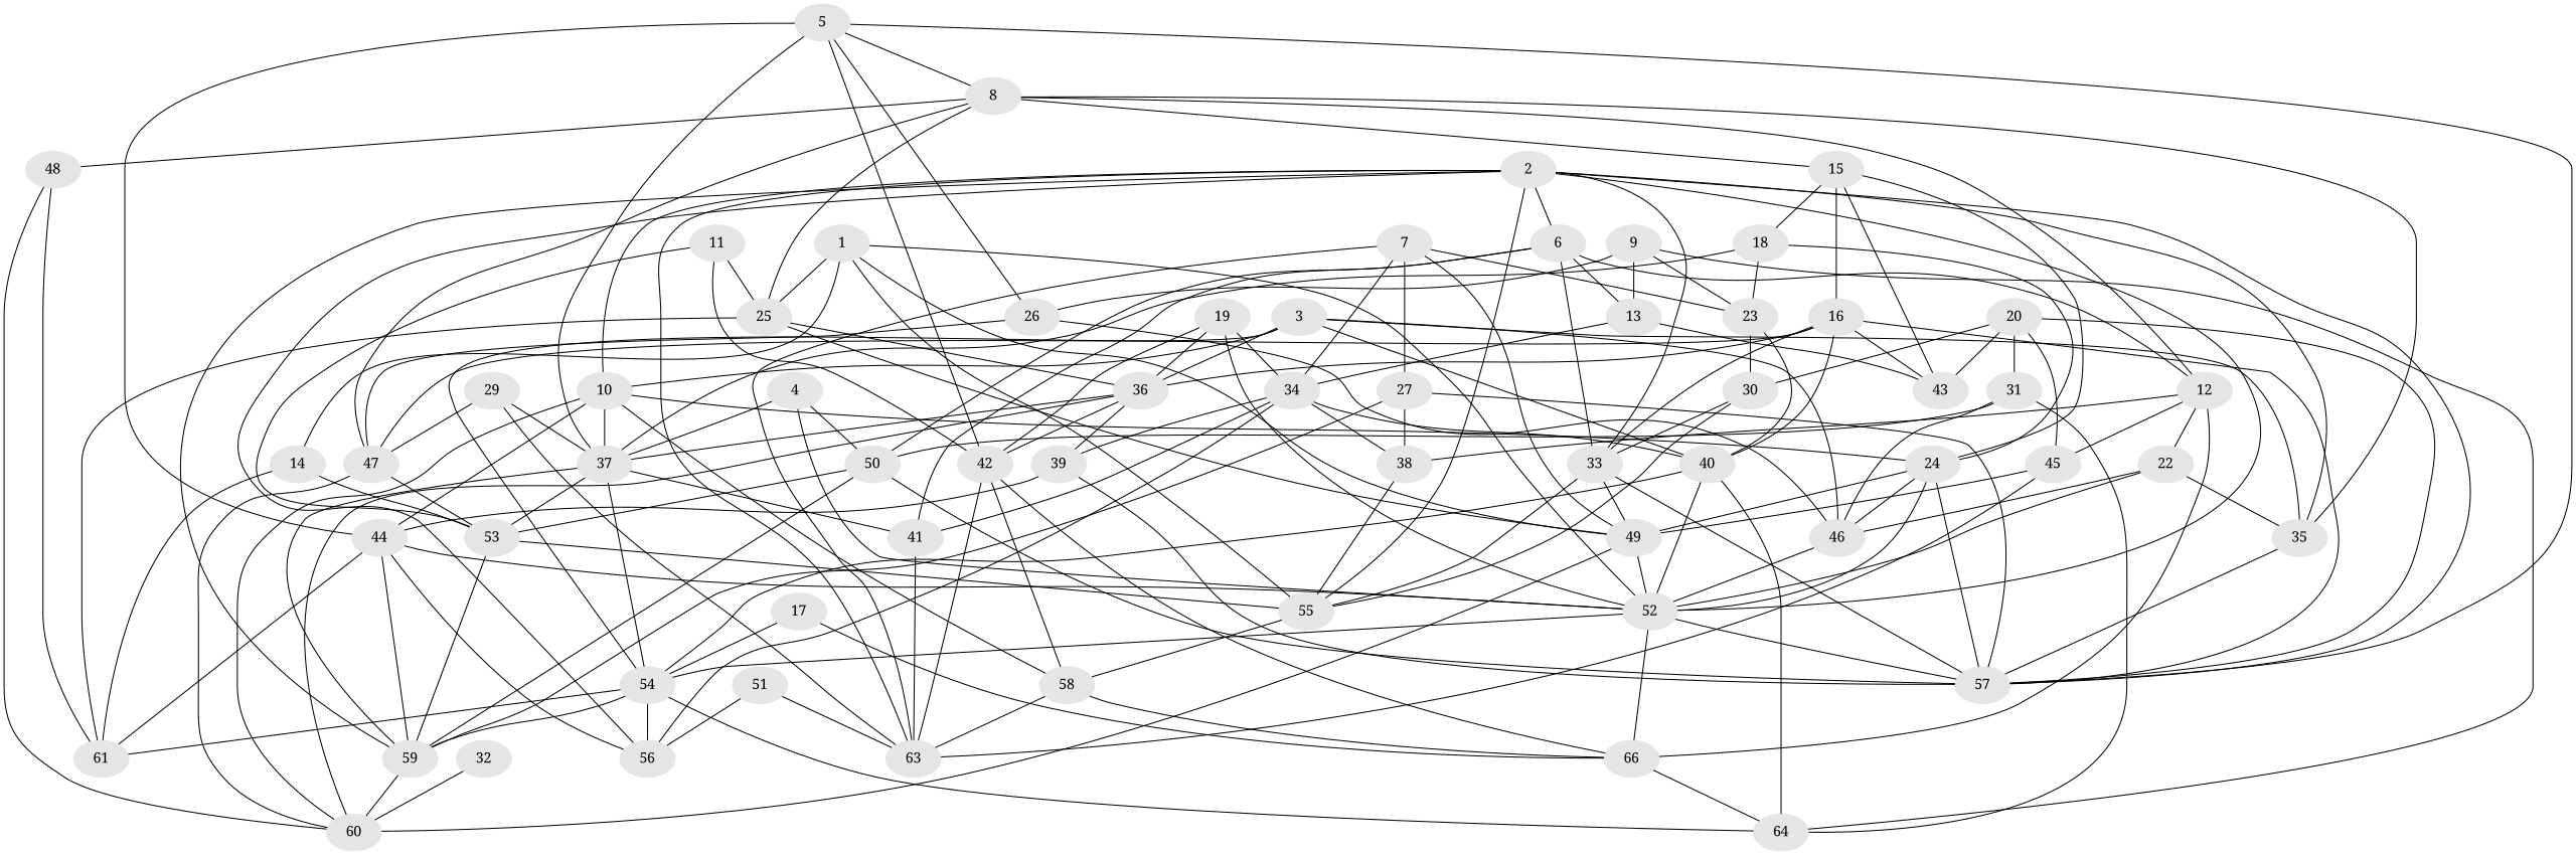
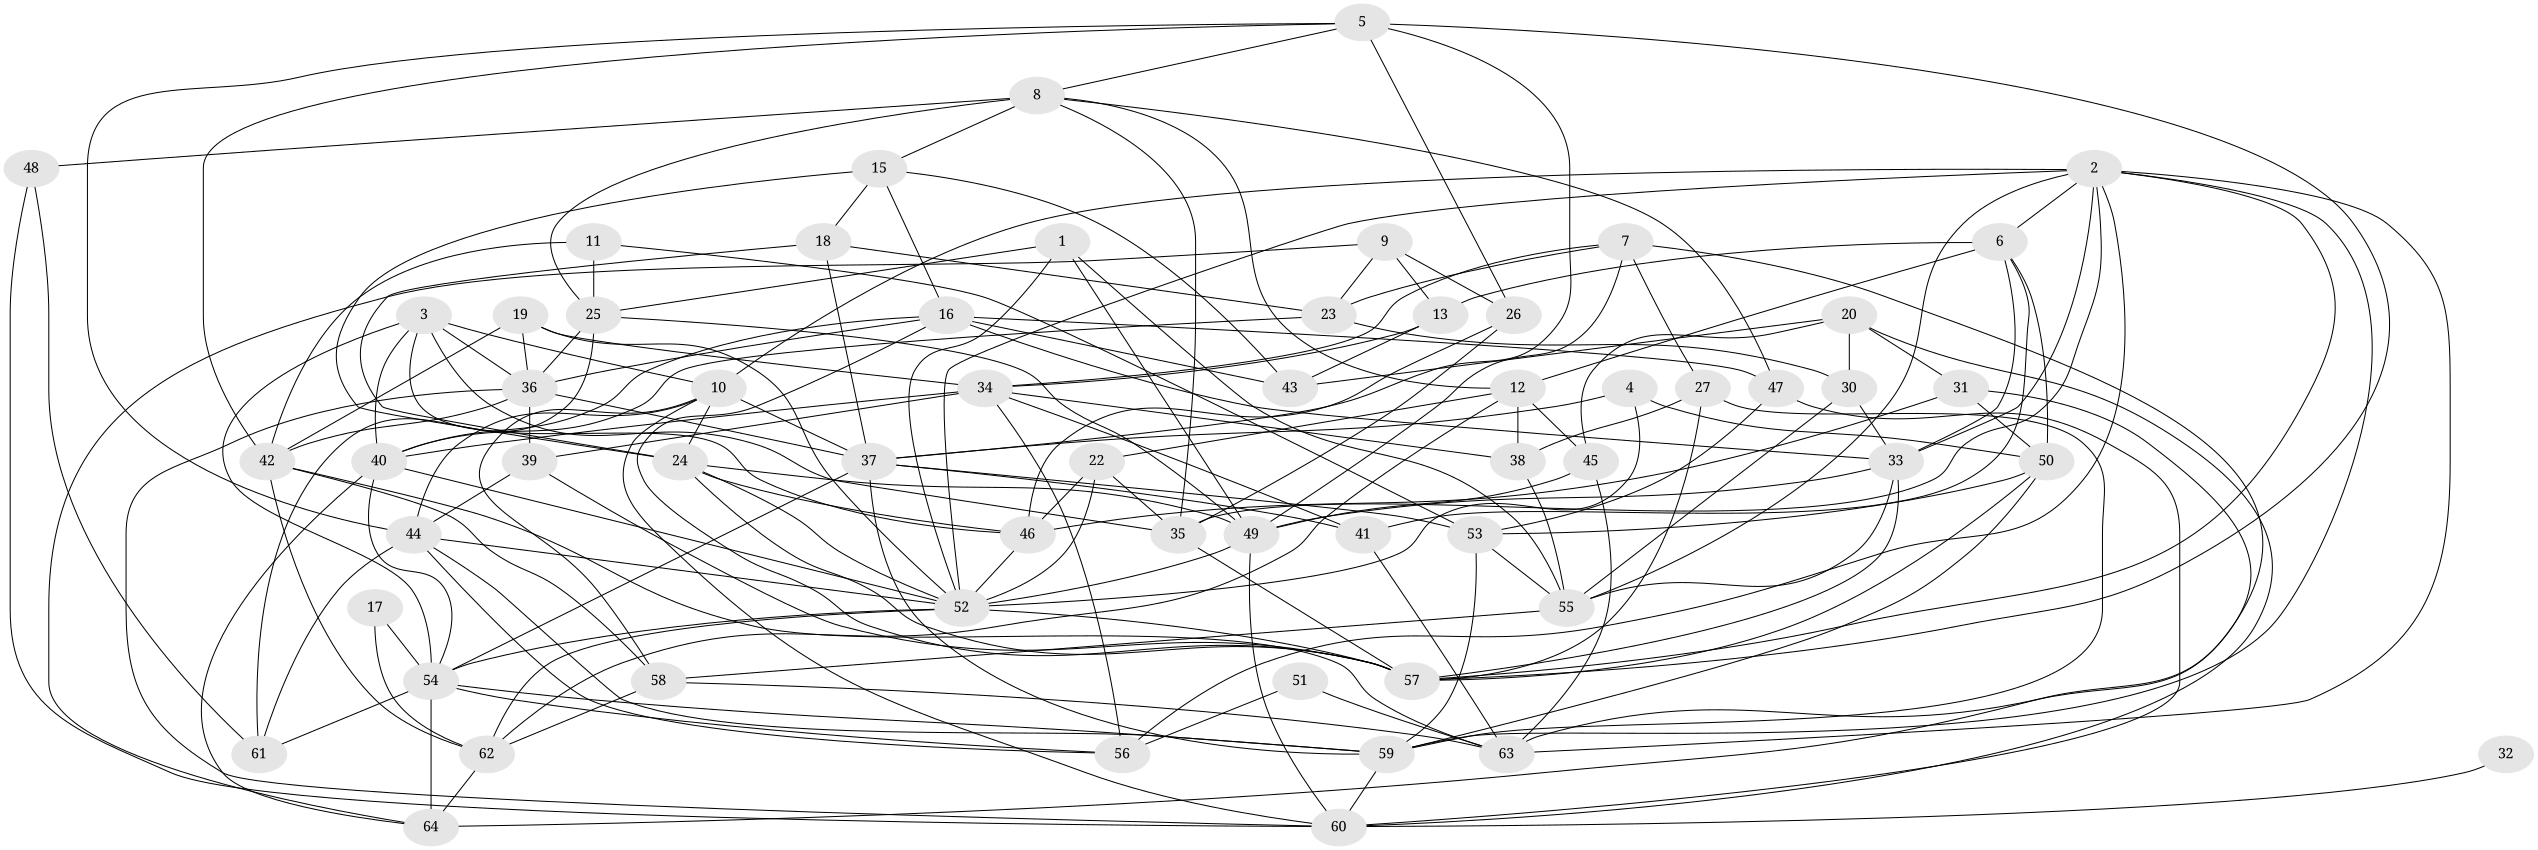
  graph {
    fontname="Noto Serif"
    node [color=gray90 fontname="Noto Serif" style=filled]
    edge [fontname="Noto Serif" weight=1.0]
    1
-   14
    25
    49
    52
    55
    53
    61
    36
    60
    57
    54
-   62 [label=66]
+   62
    58
    2
    6
    10
    33
    35
    56
    59
    63
    50
    12
    13
    41
    37
    44
    24
    3
    40
    46
    42
    39
    64
    4
    5
    8
    26
    15
    47
    48
    22
    38
    45
    34
    43
    7
    23
    27
    30
    16
    18
    9
    11
    17
    19
    20
    31
-   29
    32
    51
-   1 -- 14
    1 -- 25
    1 -- 49 [weight=2.0]
    1 -- 52
    1 -- 55
-   14 -- 53
-   14 -- 61
    25 -- 49
    25 -- 61 [weight=2.0]
    25 -- 36
    49 -- 52
    49 -- 60
    52 -- 57
    52 -- 54
    52 -- 62
    55 -- 58
    53 -- 55 [weight=2.0]
    53 -- 59
    36 -- 60
    36 -- 37
    36 -- 42
    36 -- 39
    54 -- 61
    54 -- 56
    54 -- 59
    54 -- 64
    62 -- 64
    58 -- 62
    58 -- 63
    2 -- 52
    2 -- 55
    2 -- 57
    2 -- 6
    2 -- 10
    2 -- 33
    2 -- 35
    2 -- 56
    2 -- 59
    2 -- 63
    6 -- 33
    6 -- 50
    6 -- 12
    6 -- 13
    6 -- 41
    10 -- 60
    10 -- 58
    10 -- 37
    10 -- 44
    10 -- 24
    33 -- 49
    33 -- 55
    33 -- 57
    35 -- 57
    59 -- 60
    50 -- 53
    50 -- 57
    50 -- 59
    12 -- 62
    12 -- 22
    12 -- 38
    12 -- 45
    13 -- 34
    13 -- 43
    41 -- 63
    37 -- 53
    37 -- 54
    37 -- 59
    37 -- 41
    44 -- 52
    44 -- 61
    44 -- 56
    44 -- 59
    24 -- 49 [weight=2.0]
    24 -- 52
    24 -- 57 [weight=2.0]
    24 -- 46
    3 -- 36
    3 -- 54
    3 -- 10
    3 -- 35
    3 -- 40
    3 -- 46
    40 -- 52
    40 -- 54
    40 -- 64
    46 -- 52
    42 -- 62
    42 -- 58
    42 -- 63
    39 -- 57
    39 -- 44
    4 -- 52
    4 -- 50
    4 -- 37
    5 -- 57
    5 -- 37
    5 -- 44
    5 -- 42
    5 -- 8
    5 -- 26
    8 -- 25
    8 -- 35
    8 -- 12
    8 -- 15
    8 -- 47
    8 -- 48 [weight=2.0]
-   26 -- 47
+   26 -- 35
    26 -- 46
    15 -- 24
    15 -- 43
    15 -- 16
    15 -- 18
    47 -- 53
    47 -- 60
    48 -- 61
    48 -- 60
    22 -- 52 [weight=2.0]
    22 -- 35
    22 -- 46
    38 -- 55
    45 -- 49
    45 -- 63
    34 -- 56
    34 -- 41
    34 -- 40
    34 -- 39
    34 -- 38
    7 -- 49
    7 -- 63
    7 -- 34
    7 -- 23
    7 -- 27
    23 -- 40
    23 -- 30
    27 -- 57
    27 -- 59
    27 -- 38
    30 -- 55
    30 -- 33
    16 -- 36
    16 -- 57
    16 -- 33
    16 -- 40
    16 -- 47
    16 -- 43
    18 -- 37
    18 -- 24
    18 -- 23
    9 -- 13
    9 -- 64
    9 -- 26
    9 -- 23
    11 -- 25
    11 -- 53
    11 -- 42
    17 -- 54
    17 -- 62
    19 -- 52
    19 -- 36
    19 -- 42
    19 -- 34
-   20 -- 57
+   20 -- 60
    20 -- 45
    20 -- 43
    20 -- 30
    20 -- 31
    31 -- 50
    31 -- 46 [weight=2.0]
    31 -- 64
-   29 -- 63
-   29 -- 37
-   29 -- 47
    32 -- 60
    51 -- 56
    51 -- 63
  }
